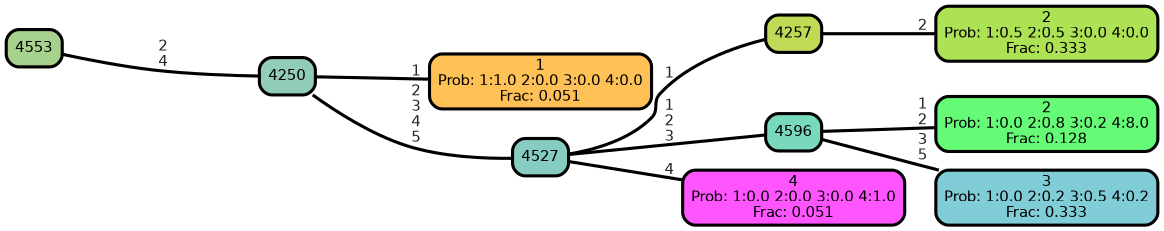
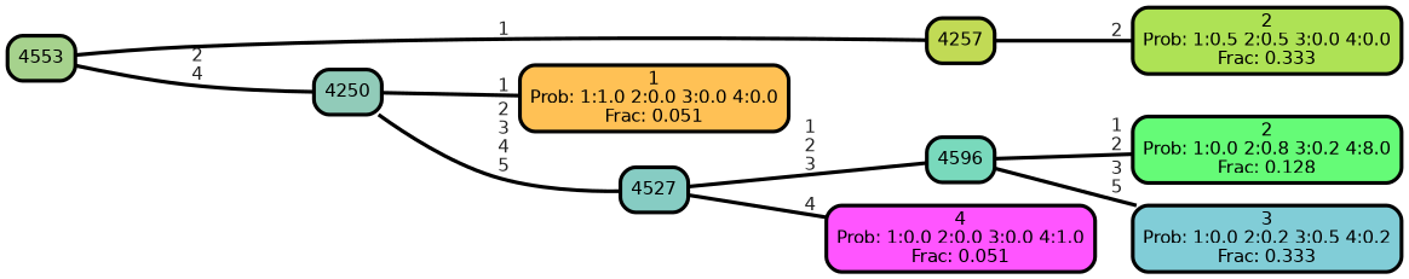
  graph {
    rankdir=LR
    ranksep="0 equally"
    splines=straight
    node [color=black fontcolor=black fontname=helvetica penwidth=3 shape=box style="filled, rounded"]
    edge [color=black fontcolor=grey14 fontname=helvetica fontweight=bold penwidth=3]
    n1 [fillcolor="#c1da55" label=4257]
    n2 [fillcolor="#aee255" label="2\nProb: 1:0.5 2:0.5 3:0.0 4:0.0\nFrac: 0.333"]
    n3 [fillcolor="#a6d28d" label=4553]
    n4 [fillcolor="#91cbb9" label=4250]
    n5 [fillcolor="#ffc155" label="1\nProb: 1:1.0 2:0.0 3:0.0 4:0.0\nFrac: 0.051"]
    n6 [fillcolor="#86ccc3" label=4527]
    n7 [fillcolor="#79d9bc" label=4596]
    n8 [fillcolor="#ff55ff" label="4\nProb: 1:0.0 2:0.0 3:0.0 4:1.0\nFrac: 0.051"]
    n9 [fillcolor="#65fb77" label="2\nProb: 1:0.0 2:0.8 3:0.2 4:8.0\nFrac: 0.128"]
    n10 [fillcolor="#81cdd7" label="3\nProb: 1:0.0 2:0.2 3:0.5 4:0.2\nFrac: 0.333"]
    subgraph sub_1 {
      rank=same
    }
    n1 -- n2 [label=" 2"]
-   n6 -- n1 [label=" 1"]
+   n3 -- n1 [label=" 1"]
    n3 -- n4 [label=" 2\n 4"]
    n4 -- n5 [label=" 1"]
    n4 -- n6 [label=" 2\n 3\n 4\n 5"]
    n6 -- n7 [label=" 1\n 2\n 3"]
    n6 -- n8 [label=" 4"]
    n7 -- n9 [label=" 1\n 2"]
    n7 -- n10 [label=" 3\n 5"]
  }
